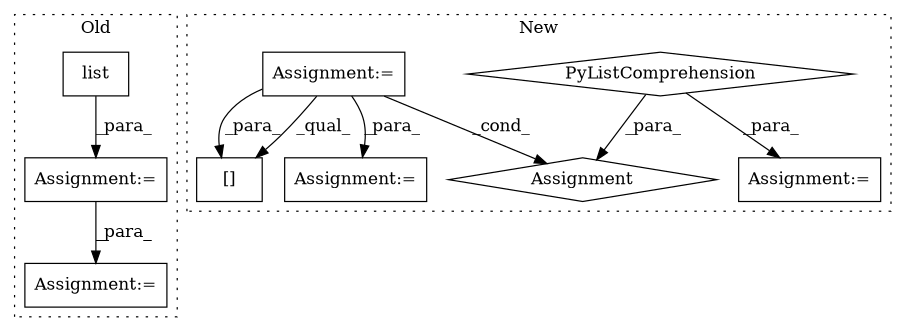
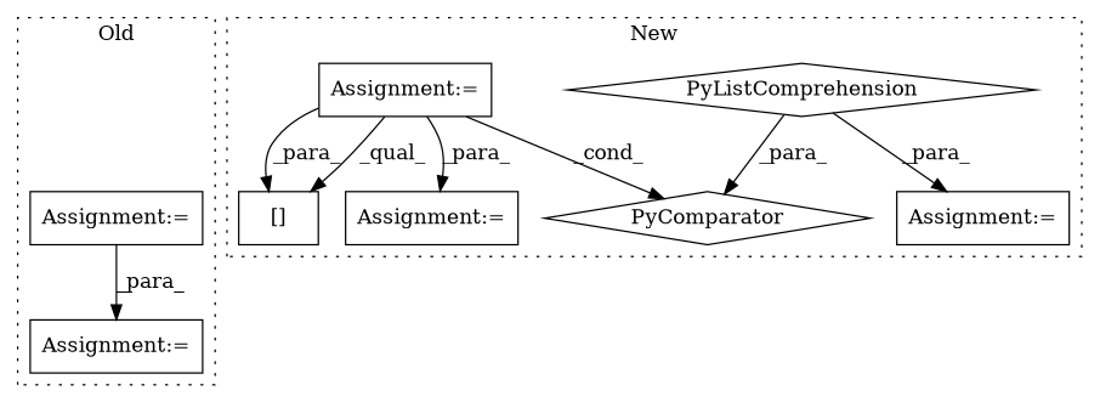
  digraph {
    node [a=7 l=1 shape=box]
-   n1 [a=32 l="5,1" label=list s="462,485"]
    n2 [label="Assignment:=" s=461]
    n3 [label="Assignment:=" s=537]
    n4 [a=109 l=105 label=PyListComprehension s=1963 shape=diamond]
-   n5 [a=113 l=23 label=Assignment s=2037 shape=diamond]
+   n5 [a=113 l=23 label=PyComparator s=2037 shape=diamond]
    n6 [label="Assignment:=" s=1711]
    n7 [l=14 label="Assignment:=" s=1949]
    n8 [l="57,2" label="Assignment:=" s="2070,2155"]
    n9 [a=2 l="8,1" label="[]" s="1963,1972"]
    subgraph cluster_1 {
      label=Old
      style=dotted
-     n1
      n2
      n3
    }
    subgraph cluster_2 {
      label=New
      style=dotted
      n4
      n5
      n6
      n7
      n8
      n9
    }
-   n1 -> n2 [label=_para_]
    n2 -> n3 [label=_para_]
    n4 -> n5 [label=_para_]
    n4 -> n7 [label=_para_]
    n6 -> n5 [label=_cond_]
    n6 -> n8 [label=_para_]
    n6 -> n9 [label=_para_]
    n6 -> n9 [label=_qual_]
  }
